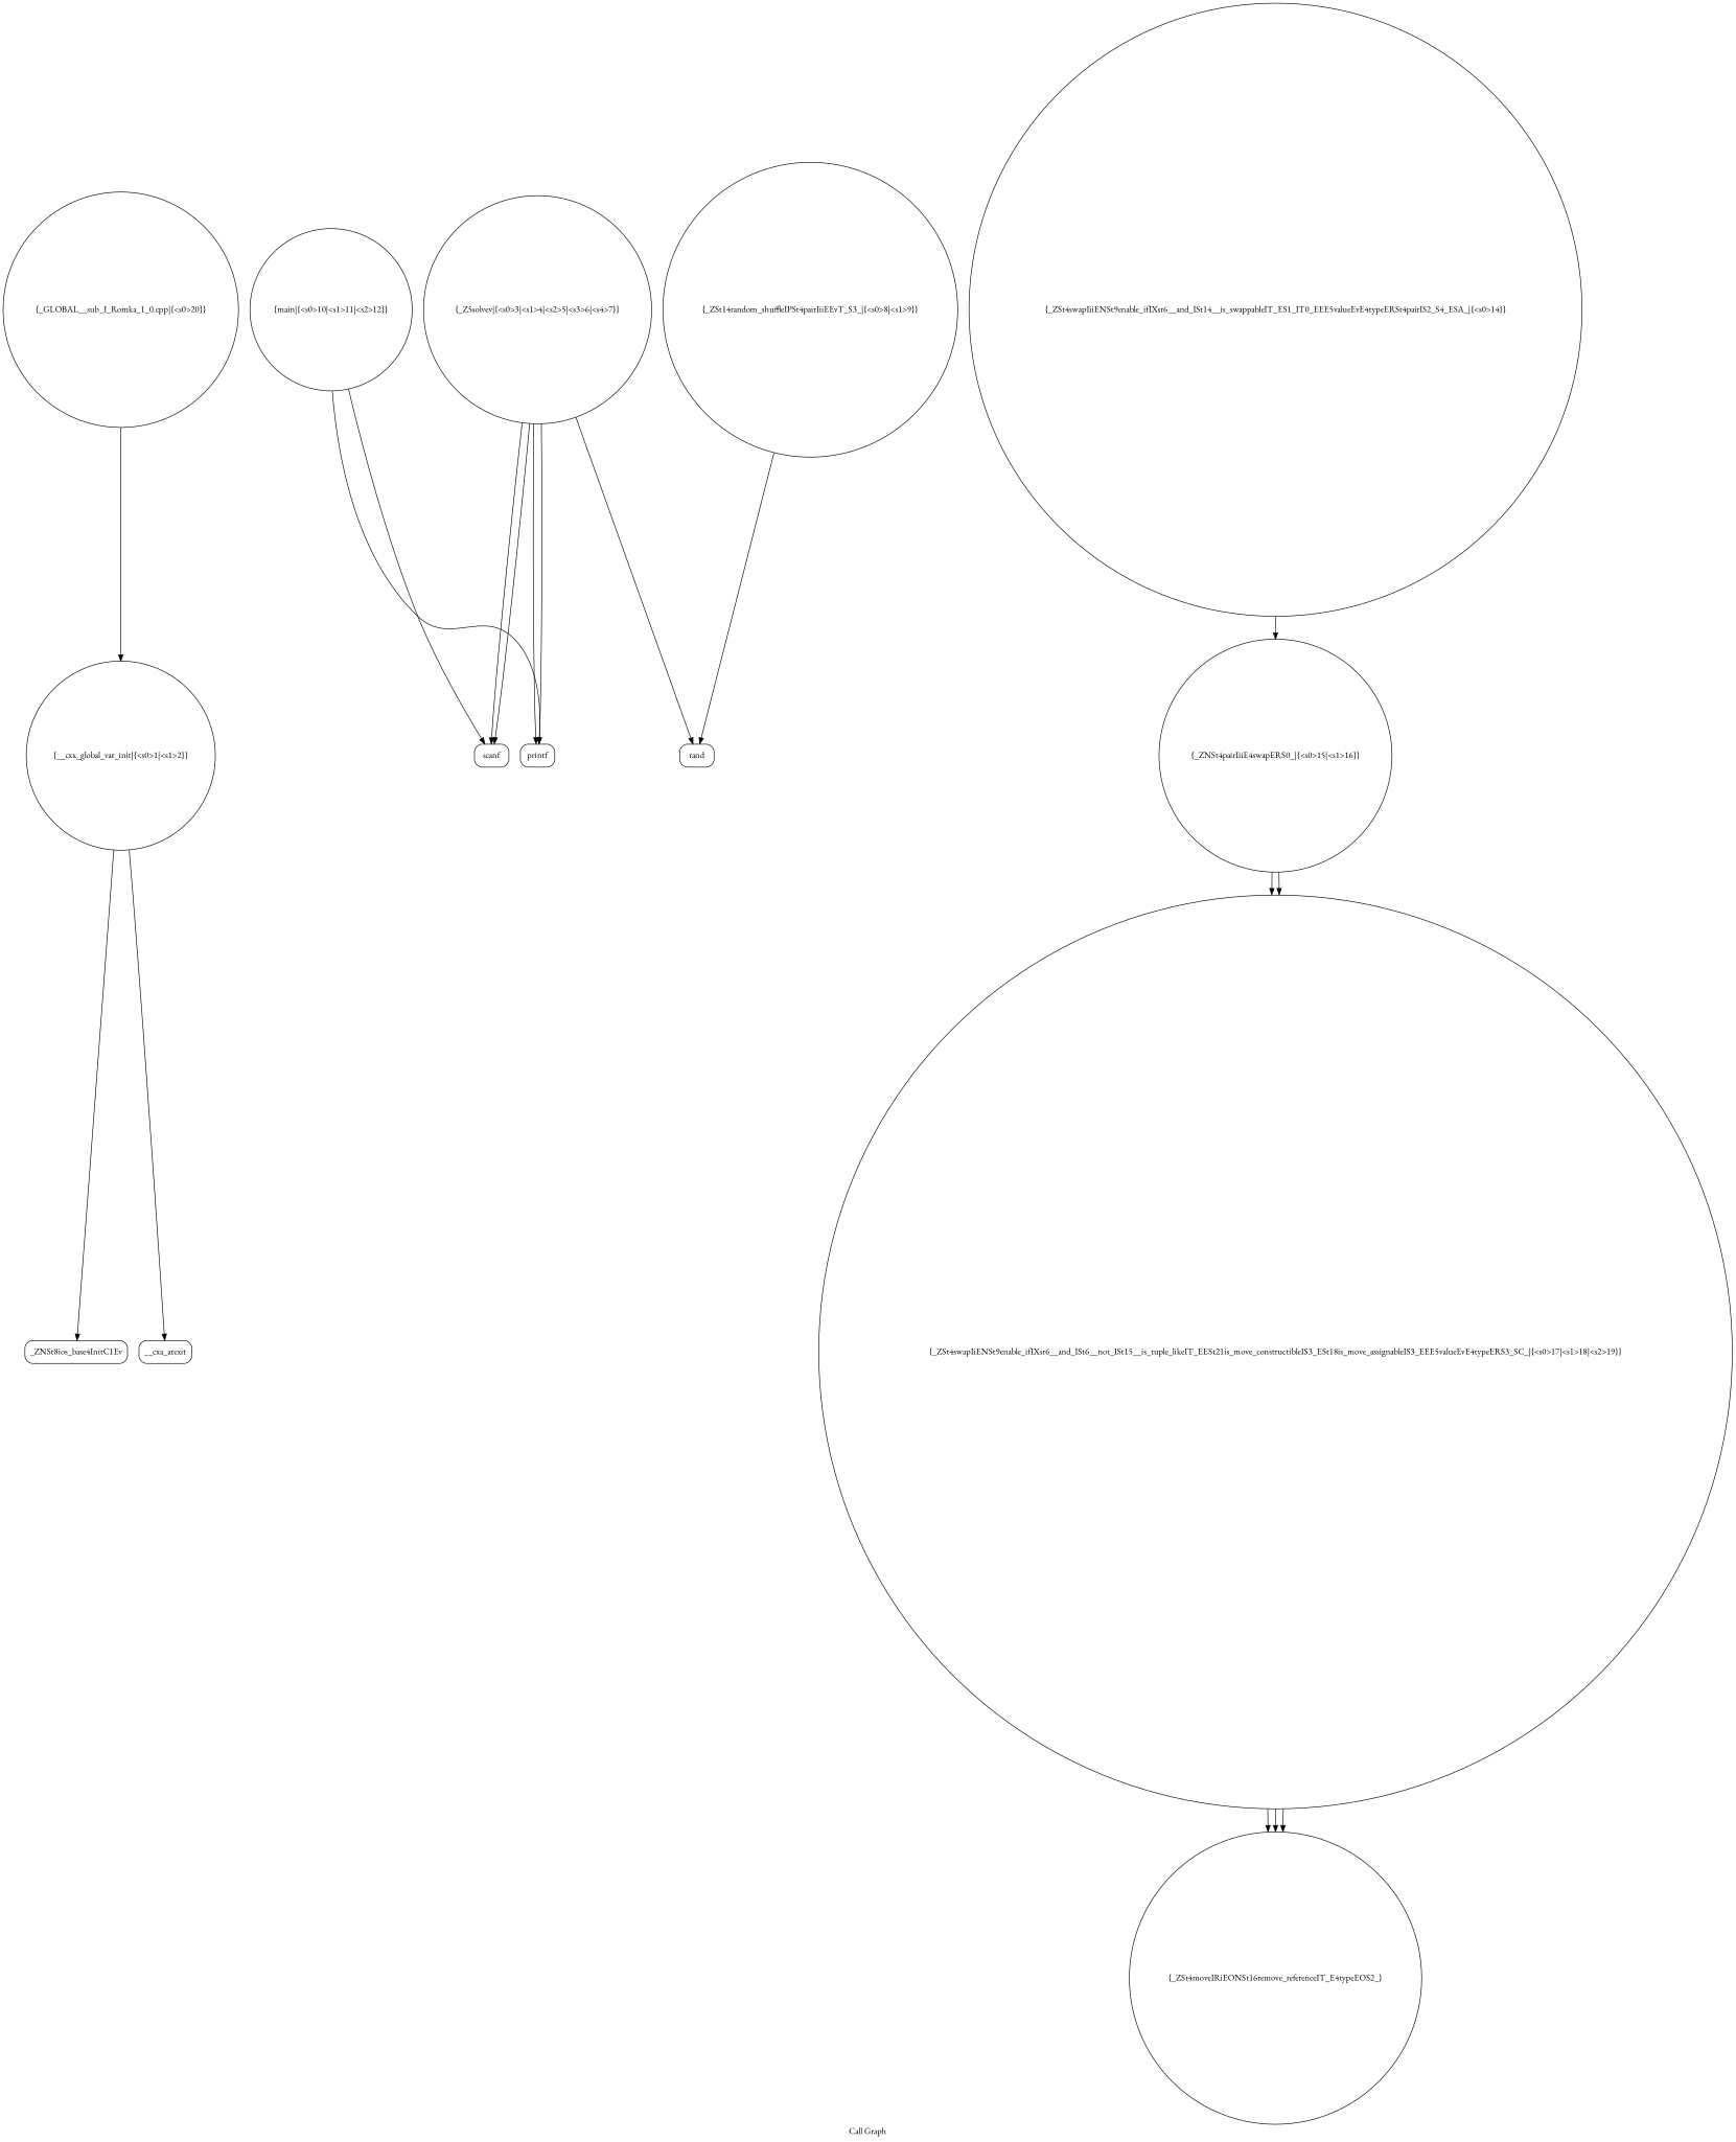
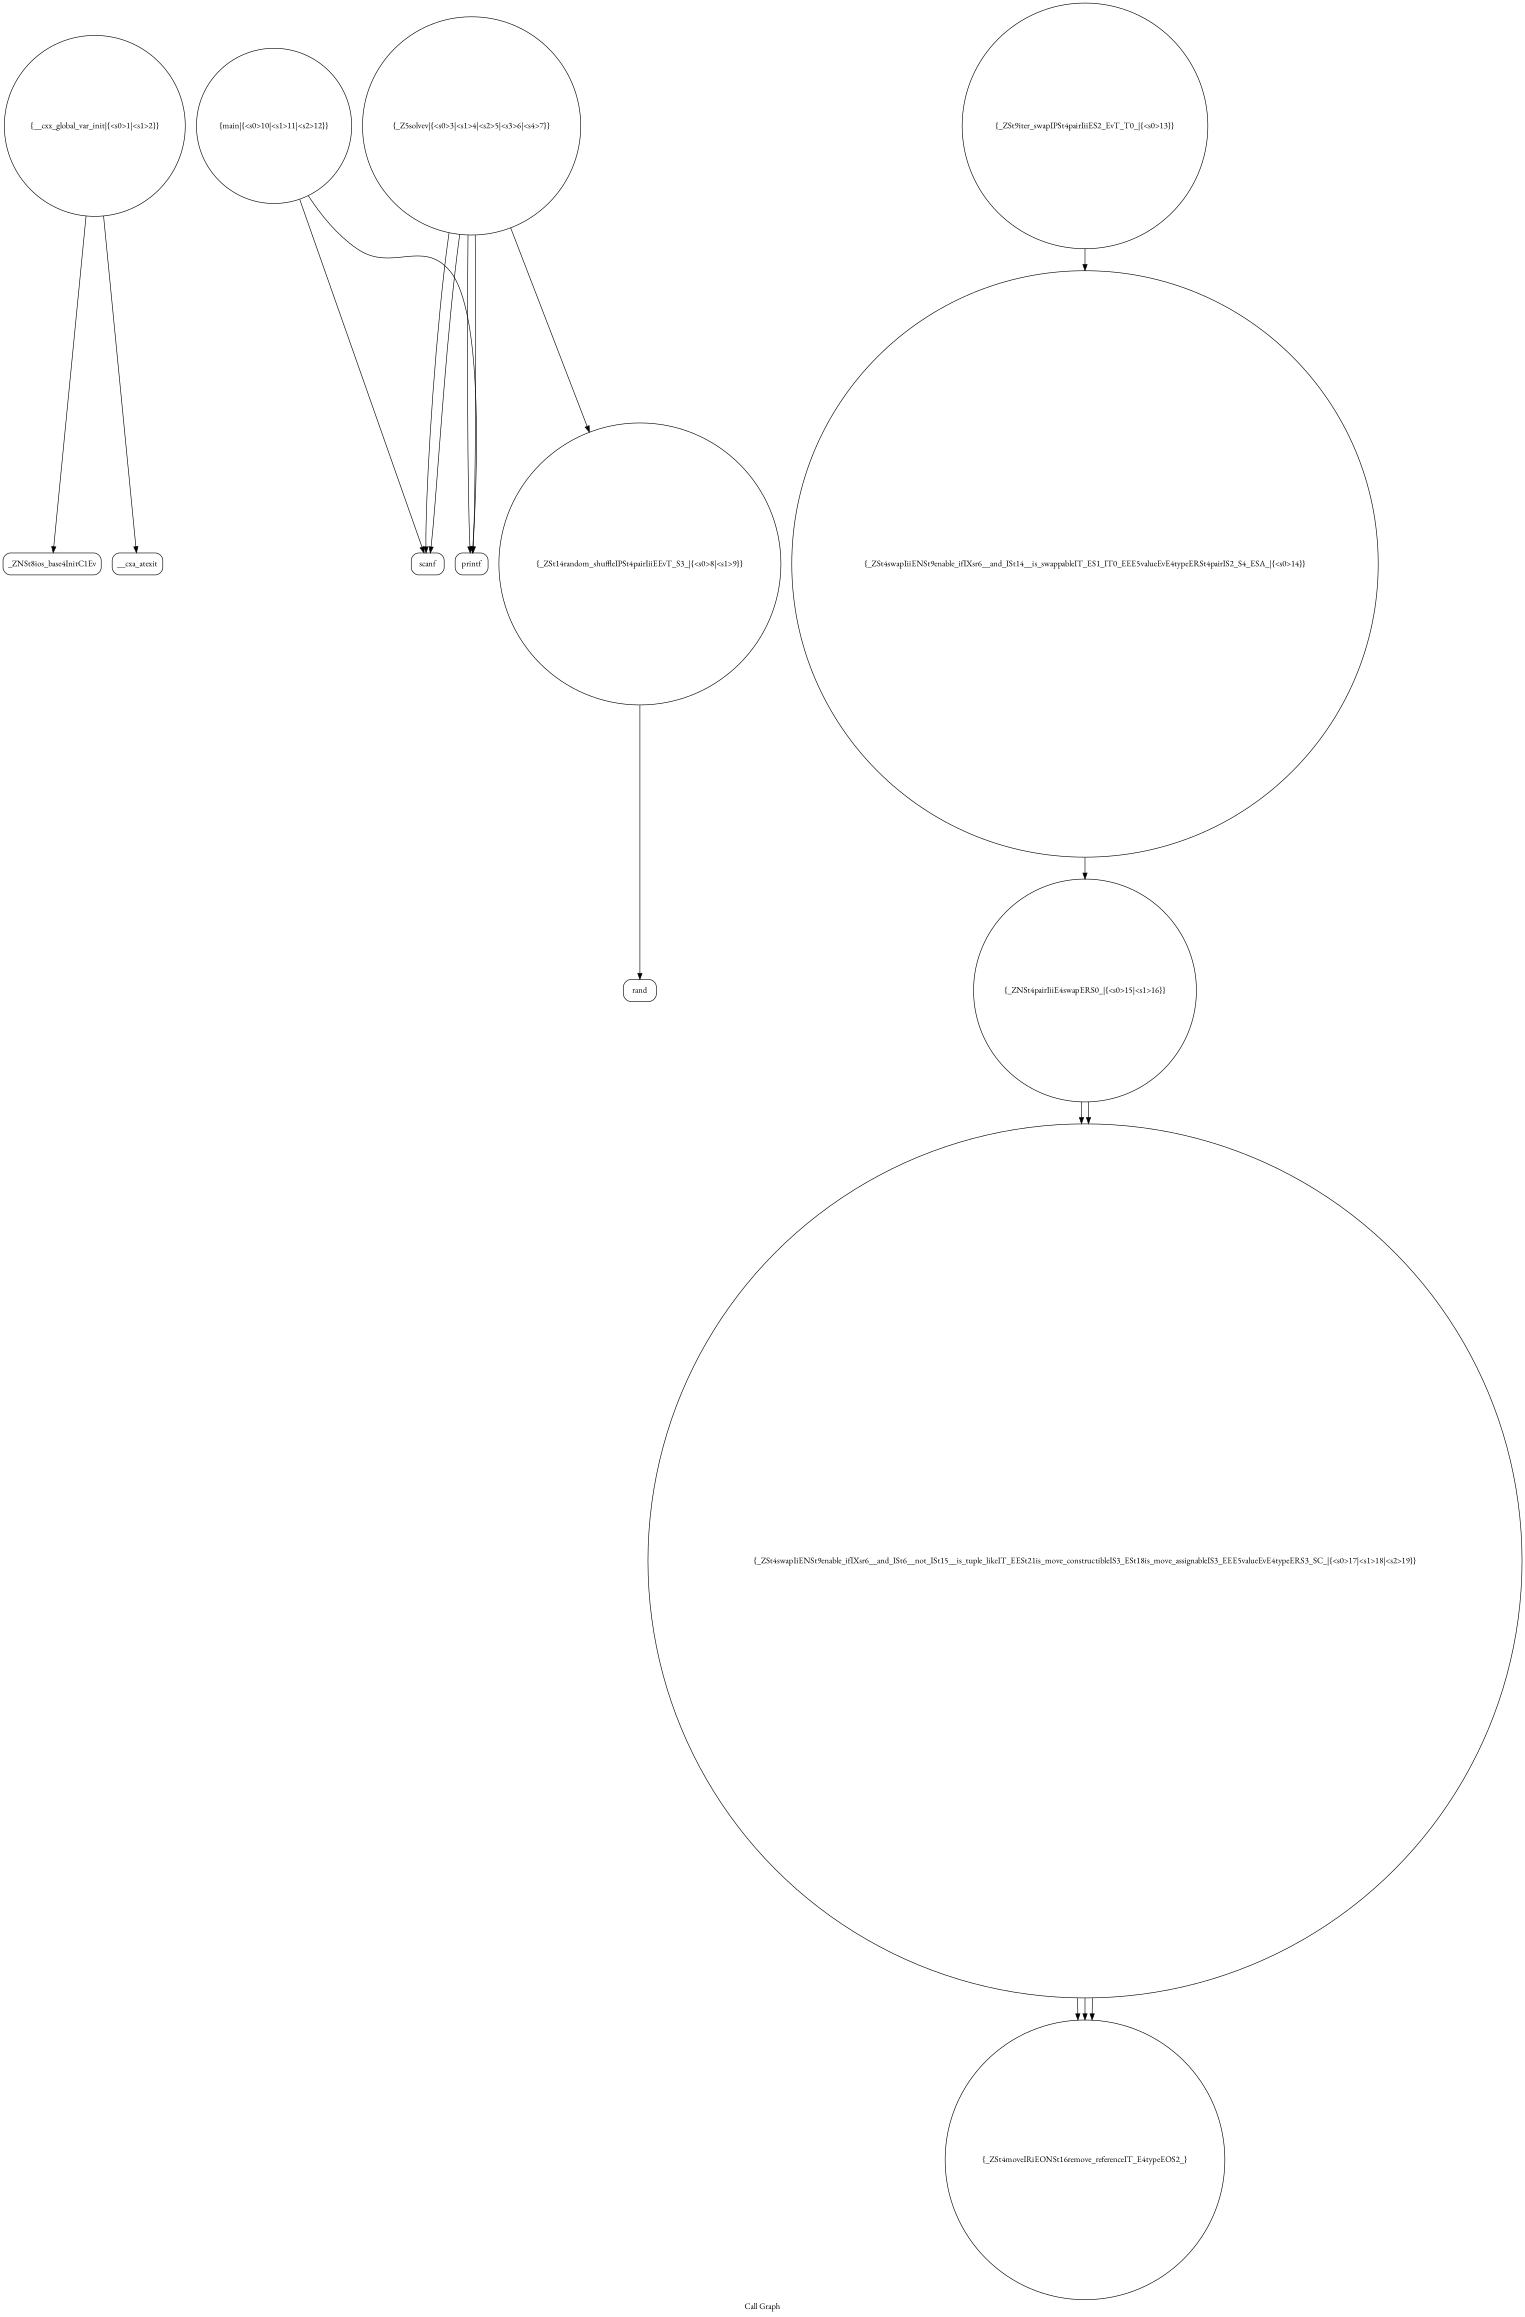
  digraph {
    fontname="EB Garamond"
    label="Call Graph"
    node [fontname="EB Garamond" shape=circle]
    edge [color=black fontname="EB Garamond" tailport=s0]
    n1 [label="{__cxx_global_var_init|{<s0>1|<s1>2}}"]
    n2 [label="{_ZNSt8ios_base4InitC1Ev}" shape=Mrecord]
    n3 [label="{__cxa_atexit}" shape=Mrecord]
    n4 [label="{printf}" shape=Mrecord]
    n5 [label="{_ZSt4moveIRiEONSt16remove_referenceIT_E4typeEOS2_}"]
    n6 [label="{rand}" shape=Mrecord]
    n7 [label="{_Z5solvev|{<s0>3|<s1>4|<s2>5|<s3>6|<s4>7}}"]
    n8 [label="{scanf}" shape=Mrecord]
    n9 [label="{_ZSt14random_shuffleIPSt4pairIiiEEvT_S3_|{<s0>8|<s1>9}}"]
+   n10 [label="{_ZSt9iter_swapIPSt4pairIiiES2_EvT_T0_|{<s0>13}}"]
    n11 [label="{_ZSt4swapIiiENSt9enable_ifIXsr6__and_ISt14__is_swappableIT_ES1_IT0_EEE5valueEvE4typeERSt4pairIS2_S4_ESA_|{<s0>14}}"]
    n12 [label="{_ZNSt4pairIiiE4swapERS0_|{<s0>15|<s1>16}}"]
    n13 [label="{_ZSt4swapIiENSt9enable_ifIXsr6__and_ISt6__not_ISt15__is_tuple_likeIT_EESt21is_move_constructibleIS3_ESt18is_move_assignableIS3_EEE5valueEvE4typeERS3_SC_|{<s0>17|<s1>18|<s2>19}}"]
    n14 [label="{main|{<s0>10|<s1>11|<s2>12}}"]
-   n15 [label="{_GLOBAL__sub_I_Romka_1_0.cpp|{<s0>20}}"]
    n1 -> n2
    n1 -> n3 [tailport=s1]
    n7 -> n4 [tailport=s3]
    n7 -> n4 [tailport=s4]
    n7 -> n8
    n7 -> n8 [tailport=s1]
-   n7 -> n6 [tailport=s2]
+   n7 -> n9 [tailport=s2]
    n9 -> n6
+   n10 -> n11
    n11 -> n12
    n12 -> n13
    n12 -> n13 [tailport=s1]
    n13 -> n5
    n13 -> n5 [tailport=s1]
    n13 -> n5 [tailport=s2]
    n14 -> n4 [tailport=s1]
    n14 -> n8
-   n15 -> n1
  }
